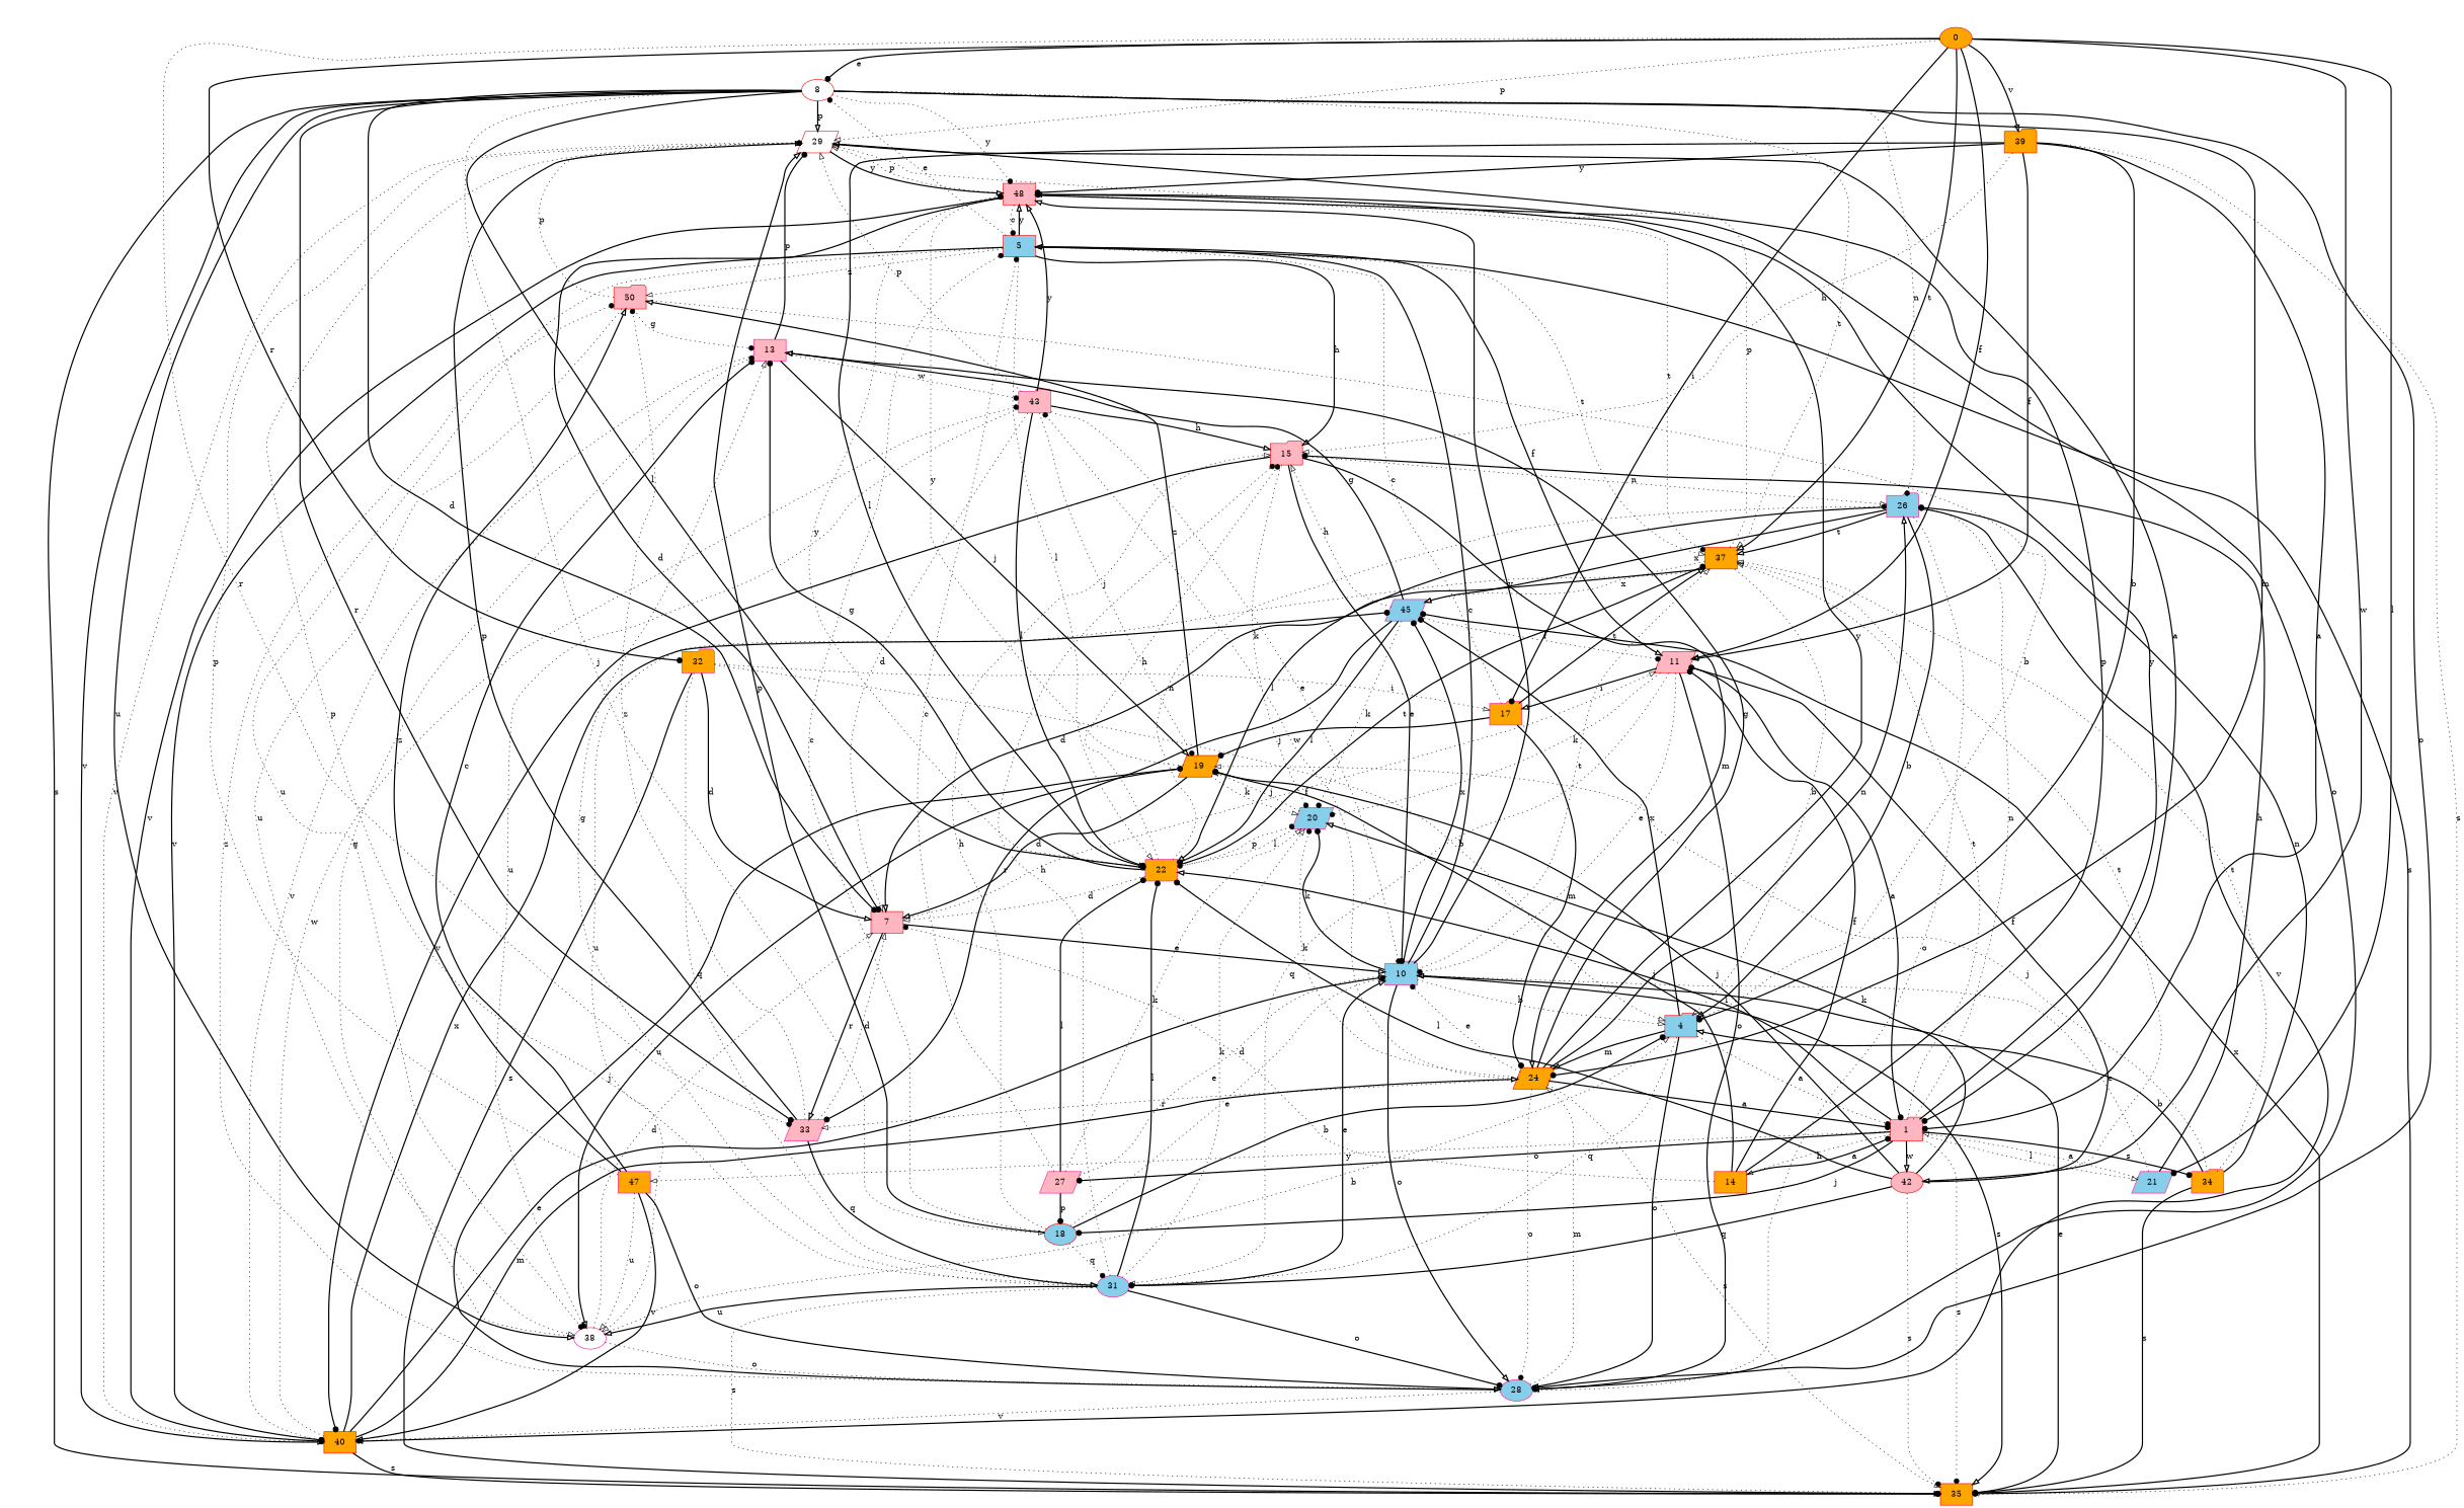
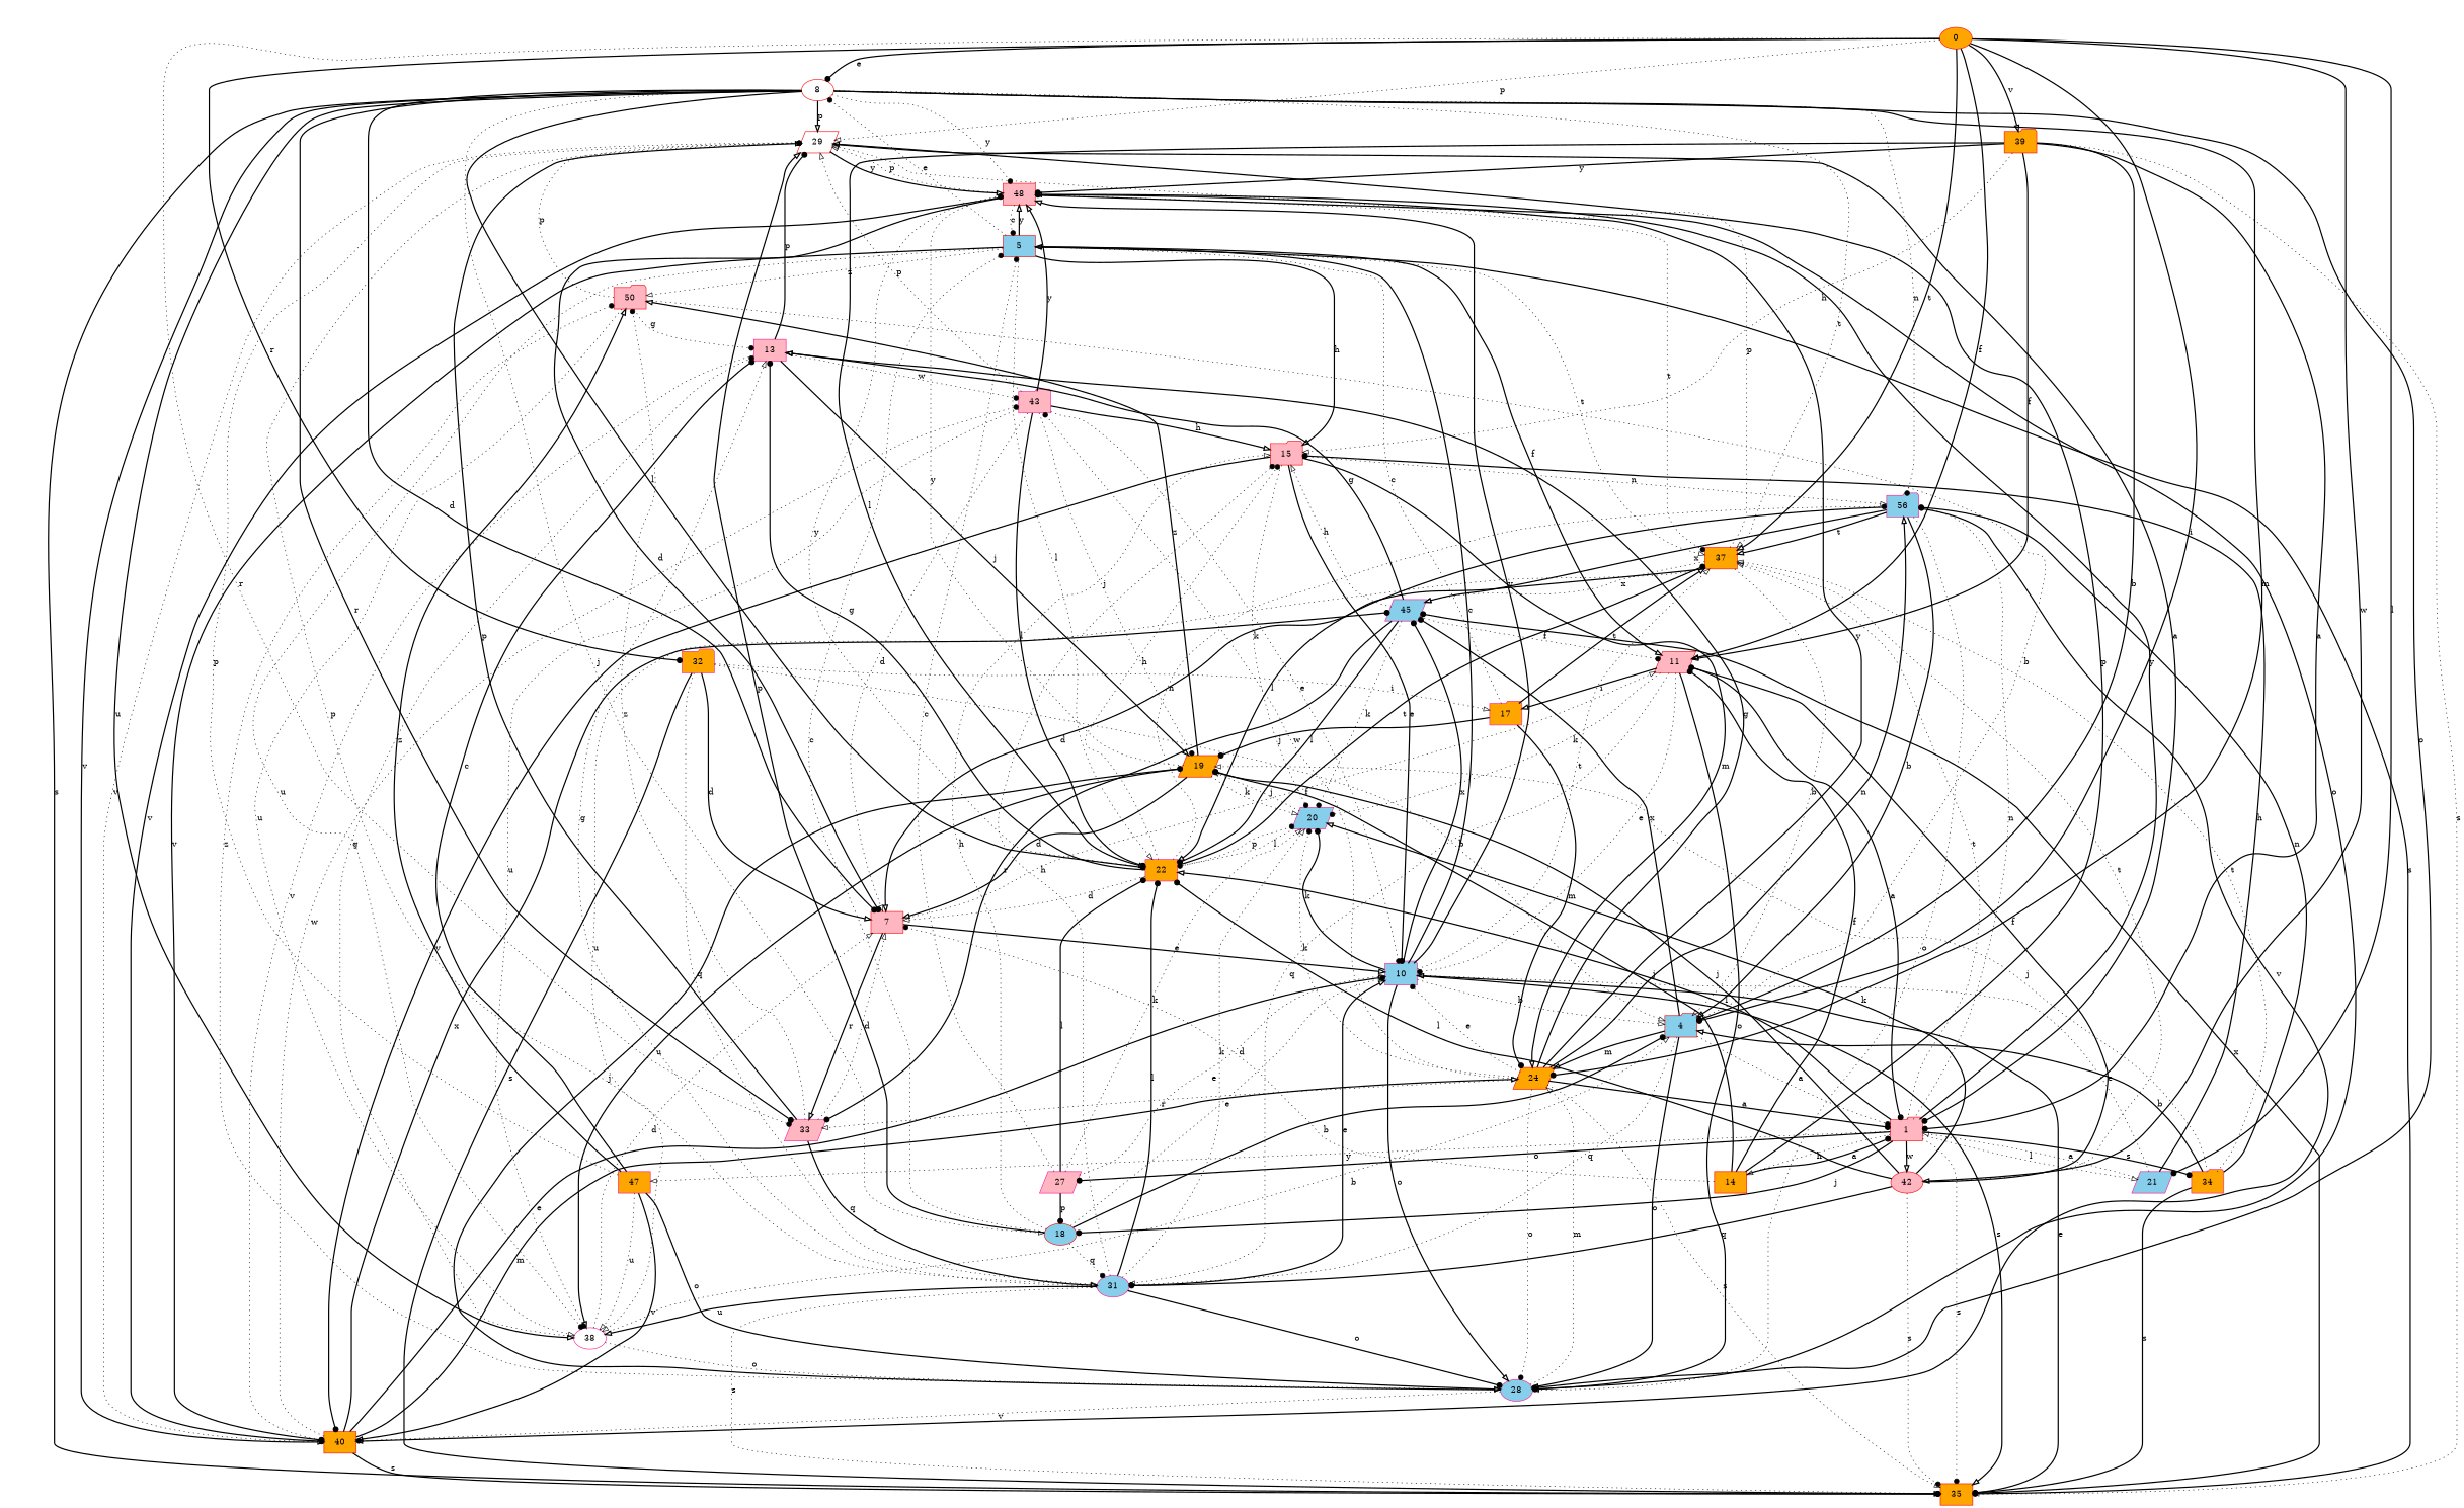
  strict digraph {
    fontname="DejaVu Serif"
    node [color=red fillcolor=orange fontname="DejaVu Serif" shape=folder style=filled]
    edge [arrowhead=onormal fontname="DejaVu Serif" style=bold]
    0 [shape=ellipse]
    8 [fillcolor=white shape=ellipse]
    11 [fillcolor=lightpink shape=parallelogram]
    17 [color=deeppink]
    21 [color=deeppink fillcolor=skyblue shape=parallelogram]
    29 [fillcolor=white shape=parallelogram]
    32 [color=deeppink]
    33 [color=deeppink fillcolor=lightpink shape=parallelogram]
    37 [shape=box]
    39
    42 [fillcolor=lightpink shape=ellipse]
    18 [fillcolor=skyblue shape=ellipse]
    22 [color=deeppink shape=box]
-   26 [color=deeppink fillcolor=skyblue]
+   26 [color=deeppink fillcolor=skyblue label=56]
    35 [shape=box]
    48 [fillcolor=lightpink shape=box]
    24 [shape=parallelogram]
    28 [color=deeppink fillcolor=skyblue shape=ellipse]
    38 [color=deeppink fillcolor=white shape=ellipse]
    40 [shape=box]
    7 [fillcolor=lightpink shape=box]
    1 [fillcolor=lightpink]
    31 [color=deeppink fillcolor=skyblue shape=ellipse]
    10 [color=deeppink fillcolor=skyblue]
    20 [color=deeppink fillcolor=skyblue shape=parallelogram]
    5 [fillcolor=skyblue shape=box]
    19 [shape=parallelogram]
    15 [fillcolor=lightpink]
    4 [fillcolor=skyblue]
    50 [fillcolor=lightpink]
    45 [color=deeppink fillcolor=skyblue shape=parallelogram]
    14 [shape=box]
    27 [color=deeppink fillcolor=lightpink shape=parallelogram]
    34 [color=deeppink]
    47 [color=deeppink shape=box]
    13 [color=deeppink fillcolor=lightpink shape=box]
    43 [color=deeppink fillcolor=lightpink]
    0 -> 8 [arrowhead=dot label=e]
    0 -> 11 [label=f]
-   0 -> 17 [arrowhead=dot label=i]
+   0 -> 4 [arrowhead=dot label=i]
    0 -> 21 [arrowhead=dot label=l]
    0 -> 29 [label=p style=dotted]
    0 -> 32 [arrowhead=dot label=r]
    0 -> 33 [arrowhead=dot label=r style=dotted]
    0 -> 37 [label=t]
    0 -> 39 [label=v]
    0 -> 42 [label=w]
    8 -> 29 [label=p]
    8 -> 33 [arrowhead=dot label=r]
    8 -> 37 [label=t style=dotted]
    8 -> 18 [label=j style=dotted]
    8 -> 22 [arrowhead=dot label=l]
    8 -> 26 [arrowhead=dot label=n style=dotted]
    8 -> 35 [label=s]
    8 -> 48 [arrowhead=dot label=y style=dotted]
    8 -> 24 [arrowhead=dot label=m]
    8 -> 28 [arrowhead=dot label=o]
    8 -> 38 [label=u]
    8 -> 40 [label=v]
    8 -> 7 [arrowhead=dot label=d]
    11 -> 17 [label=i]
    11 -> 28 [arrowhead=dot label=o]
    11 -> 1 [arrowhead=dot label=a]
    11 -> 31 [label=q style=dotted]
    11 -> 10 [arrowhead=dot label=e style=dotted]
    11 -> 20 [arrowhead=dot label=k style=dotted]
    17 -> 37 [label=t]
    17 -> 24 [arrowhead=dot label=m]
    17 -> 5 [label=c style=dotted]
    17 -> 19 [arrowhead=dot label=j]
    21 -> 1 [label=a style=dotted]
    21 -> 10 [label=e style=dotted]
    21 -> 15 [arrowhead=dot label=h]
    29 -> 48 [label=y]
    29 -> 40 [arrowhead=dot label=v style=dotted]
    29 -> 1 [arrowhead=dot label=a]
    32 -> 17 [label=i style=dotted]
    32 -> 35 [arrowhead=dot label=s]
    32 -> 7 [label=d]
    32 -> 31 [label=q style=dotted]
    32 -> 4 [label=b style=dotted]
    33 -> 29 [label=p]
    33 -> 7 [label=d style=dotted]
    33 -> 31 [label=q]
    33 -> 50 [arrowhead=dot label=z style=dotted]
    37 -> 29 [label=p style=dotted]
    37 -> 38 [label=u style=dotted]
    37 -> 7 [label=d]
    37 -> 4 [label=b style=dotted]
    37 -> 45 [label=x style=dotted]
    39 -> 11 [label=f]
    39 -> 22 [label=l]
    39 -> 35 [label=s style=dotted]
    39 -> 48 [arrowhead=dot label=y]
    39 -> 1 [arrowhead=dot label=a]
    39 -> 15 [label=h style=dotted]
    39 -> 4 [arrowhead=dot label=b]
    42 -> 11 [arrowhead=dot label=f]
    42 -> 37 [label=t style=dotted]
    42 -> 22 [arrowhead=dot label=l]
    42 -> 35 [arrowhead=dot label=s style=dotted]
    42 -> 31 [arrowhead=dot label=q]
    42 -> 20 [label=k]
    42 -> 19 [arrowhead=dot label=j]
    18 -> 29 [label=p]
    18 -> 31 [arrowhead=dot label=q style=dotted]
    18 -> 10 [arrowhead=dot label=e style=dotted]
    18 -> 5 [arrowhead=dot label=c style=dotted]
    18 -> 15 [label=h style=dotted]
    18 -> 4 [arrowhead=dot label=b]
    22 -> 37 [arrowhead=dot label=t]
    22 -> 26 [arrowhead=dot label=n style=dotted]
    22 -> 48 [arrowhead=dot label=y style=dotted]
    22 -> 7 [label=d style=dotted]
    22 -> 20 [arrowhead=dot label=p style=dotted]
    22 -> 15 [arrowhead=dot label=h style=dotted]
    22 -> 13 [arrowhead=dot label=g]
    26 -> 37 [label=t]
    26 -> 22 [label=l]
    26 -> 28 [label=o style=dotted]
    26 -> 40 [label=v]
    26 -> 4 [label=b]
    26 -> 45 [label=x]
    35 -> 10 [label=e]
    35 -> 45 [arrowhead=dot label=x]
    48 -> 29 [label=p style=dotted]
    48 -> 37 [arrowhead=dot label=t style=dotted]
    48 -> 28 [label=o]
    48 -> 40 [arrowhead=dot label=v]
    48 -> 7 [arrowhead=dot label=d]
    48 -> 5 [arrowhead=dot label=c style=dotted]
    24 -> 33 [label=r style=dotted]
    24 -> 26 [label=n]
    24 -> 35 [label=s style=dotted]
    24 -> 48 [arrowhead=dot label=y]
    24 -> 28 [arrowhead=dot label=o style=dotted]
    24 -> 1 [arrowhead=dot label=a]
    24 -> 10 [arrowhead=dot label=e style=dotted]
    24 -> 20 [arrowhead=dot label=k style=dotted]
    24 -> 13 [label=g]
    24 -> 43 [arrowhead=dot label=w style=dotted]
    28 -> 24 [label=m style=dotted]
    28 -> 40 [arrowhead=dot label=v style=dotted]
    28 -> 19 [arrowhead=dot label=j]
    28 -> 50 [arrowhead=dot label=z style=dotted]
    38 -> 28 [label=o style=dotted]
    38 -> 7 [label=d style=dotted]
    38 -> 4 [label=b style=dotted]
    38 -> 13 [arrowhead=dot label=g style=dotted]
    40 -> 35 [arrowhead=dot label=s]
    40 -> 24 [label=m]
    40 -> 10 [label=e]
    40 -> 45 [arrowhead=dot label=x]
    40 -> 43 [arrowhead=dot label=w style=dotted]
    7 -> 11 [label=f style=dotted]
    7 -> 33 [label=r]
    7 -> 10 [label=e]
    1 -> 21 [label=l style=dotted]
    1 -> 37 [label=t style=dotted]
    1 -> 42 [label=w]
    1 -> 18 [arrowhead=dot label=j]
    1 -> 22 [label=l]
    1 -> 26 [arrowhead=dot label=n style=dotted]
    1 -> 35 [arrowhead=dot label=s style=dotted]
    1 -> 48 [label=y]
    1 -> 14 [label=h style=dotted]
    1 -> 27 [arrowhead=dot label=o]
    1 -> 34 [arrowhead=dot label=s]
    1 -> 47 [label=y style=dotted]
    31 -> 29 [arrowhead=dot label=p style=dotted]
    31 -> 22 [arrowhead=dot label=l]
    31 -> 35 [label=s style=dotted]
    31 -> 28 [arrowhead=dot label=o]
    31 -> 38 [label=u]
    31 -> 10 [label=e]
    31 -> 20 [label=k style=dotted]
    31 -> 15 [arrowhead=dot label=h style=dotted]
    31 -> 13 [label=g style=dotted]
    10 -> 37 [label=t style=dotted]
    10 -> 35 [label=s]
    10 -> 48 [label=y]
    10 -> 28 [label=o]
    10 -> 20 [arrowhead=dot label=k]
    10 -> 5 [label=c]
    10 -> 4 [label=b style=dotted]
    10 -> 45 [arrowhead=dot label=x]
    20 -> 22 [arrowhead=dot label=l style=dotted]
    20 -> 19 [label=j style=dotted]
    5 -> 8 [arrowhead=dot label=e style=dotted]
    5 -> 11 [label=f]
    5 -> 37 [label=t style=dotted]
    5 -> 22 [label=l style=dotted]
    5 -> 35 [arrowhead=dot label=s]
    5 -> 48 [label=y]
    5 -> 38 [arrowhead=dot label=u style=dotted]
    5 -> 40 [arrowhead=dot label=v]
    5 -> 15 [label=h]
    5 -> 50 [label=z style=dotted]
    19 -> 48 [arrowhead=dot label=y style=dotted]
    19 -> 38 [label=u]
    19 -> 7 [label=d]
    19 -> 20 [label=k style=dotted]
    19 -> 50 [label=z]
    15 -> 26 [label=n style=dotted]
    15 -> 24 [label=m]
    15 -> 40 [arrowhead=dot label=v]
    15 -> 10 [arrowhead=dot label=e]
    15 -> 20 [arrowhead=dot label=k style=dotted]
    4 -> 24 [label=m]
    4 -> 28 [label=o]
    4 -> 1 [arrowhead=dot label=a style=dotted]
    4 -> 31 [arrowhead=dot label=q style=dotted]
    4 -> 45 [arrowhead=dot label=x]
    50 -> 29 [arrowhead=dot label=p style=dotted]
    50 -> 38 [label=u style=dotted]
    50 -> 4 [label=b style=dotted]
    50 -> 13 [arrowhead=dot label=g style=dotted]
    45 -> 11 [arrowhead=dot label=f style=dotted]
    45 -> 33 [arrowhead=dot label=r]
    45 -> 22 [arrowhead=dot label=l]
    45 -> 20 [arrowhead=dot label=k style=dotted]
    45 -> 15 [label=h style=dotted]
    45 -> 13 [label=g]
    14 -> 11 [arrowhead=dot label=f]
    14 -> 29 [label=p]
    14 -> 7 [arrowhead=dot label=d style=dotted]
    14 -> 1 [arrowhead=dot label=a]
    14 -> 19 [arrowhead=dot label=j]
    27 -> 18 [arrowhead=dot label=p]
    27 -> 22 [arrowhead=dot label=l]
    27 -> 10 [label=e style=dotted]
    27 -> 20 [label=k style=dotted]
    27 -> 5 [arrowhead=dot label=c style=dotted]
    34 -> 37 [label=t style=dotted]
    34 -> 26 [arrowhead=dot label=n]
    34 -> 35 [arrowhead=dot label=s]
    34 -> 19 [label=j style=dotted]
    34 -> 4 [label=b]
    47 -> 29 [arrowhead=dot label=p style=dotted]
    47 -> 28 [label=o]
    47 -> 38 [label=u style=dotted]
    47 -> 40 [label=v]
    47 -> 50 [label=z]
    47 -> 13 [arrowhead=dot label=c]
    13 -> 29 [arrowhead=dot label=p]
    13 -> 40 [arrowhead=dot label=v style=dotted]
    13 -> 19 [label=j]
    13 -> 43 [arrowhead=dot label=w style=dotted]
    43 -> 29 [label=p style=dotted]
    43 -> 22 [arrowhead=dot label=l]
    43 -> 48 [label=y]
    43 -> 38 [arrowhead=dot label=u style=dotted]
    43 -> 7 [label=d style=dotted]
    43 -> 10 [arrowhead=dot label=e style=dotted]
    43 -> 19 [arrowhead=dot label=j style=dotted]
    43 -> 15 [label=h]
  }
